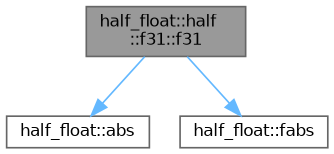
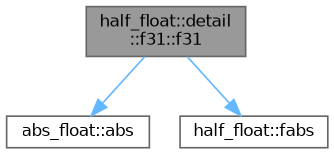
  digraph {
    rankdir=TB
    node [color=grey40 fillcolor=white fontname=Helvetica fontsize=10 shape=box style=filled]
    edge [color=steelblue1 fontname=Helvetica fontsize=10 labelfontname=Helvetica labelfontsize=10 style=solid]
-   n1 [color=gray40 fillcolor=grey60 fontcolor=black height=0.2 label="half_float::half\l::f31::f31" width=0.4]
-   n2 [height=0.2 label="half_float::abs" width=0.4]
+   n1 [color=gray40 fillcolor=grey60 fontcolor=black height=0.2 label="half_float::detail\l::f31::f31" width=0.4]
+   n2 [height=0.2 label="abs_float::abs" width=0.4]
    n3 [height=0.2 label="half_float::fabs" width=0.4]
    n1 -> n2
    n1 -> n3
  }
